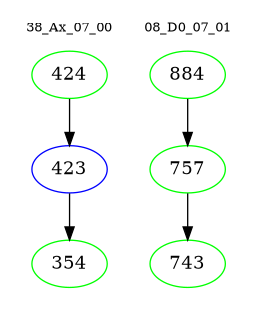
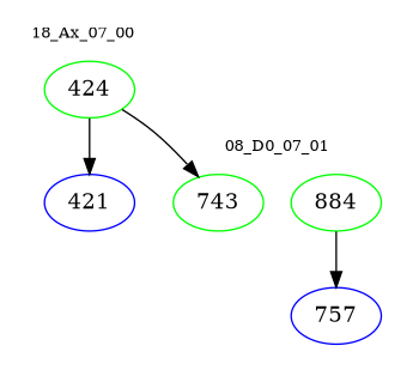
  digraph {
    node [color=green]
    edge [color=black]
    n1 [label=424]
-   n2 [color=blue label=423]
-   n3 [label=354]
+   n2 [color=blue label=421]
    n4 [label=884]
-   n5 [label=757]
+   n5 [color=blue label=757]
    n6 [label=743]
    subgraph cluster_1 {
      color=white
      fontsize=10
-     label="38_Ax_07_00"
+     label="18_Ax_07_00"
      n1
      n2
-     n3
    }
    subgraph cluster_2 {
      color=white
      fontsize=10
      label="08_D0_07_01"
      n4
      n5
      n6
    }
    n1 -> n2
-   n2 -> n3
    n4 -> n5
-   n5 -> n6
+   n1 -> n6
  }
